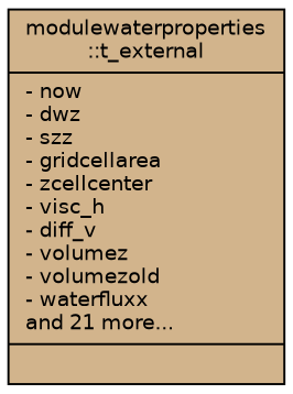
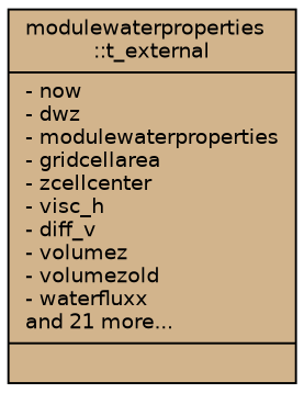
  digraph {
-   n1 [color=black fillcolor=tan fontcolor=black fontname=Helvetica fontsize=10 height=0.2 label="{modulewaterproperties\l::t_external\n|- now\l- dwz\l- szz\l- gridcellarea\l- zcellcenter\l- visc_h\l- diff_v\l- volumez\l- volumezold\l- waterfluxx\land 21 more...\l|}" shape=record style=filled width=0.4]
+   n1 [color=black fillcolor=tan fontcolor=black fontname=Helvetica fontsize=10 height=0.2 label="{modulewaterproperties\l::t_external\n|- now\l- dwz\l- modulewaterproperties\l- gridcellarea\l- zcellcenter\l- visc_h\l- diff_v\l- volumez\l- volumezold\l- waterfluxx\land 21 more...\l|}" shape=record style=filled width=0.4]
  }
